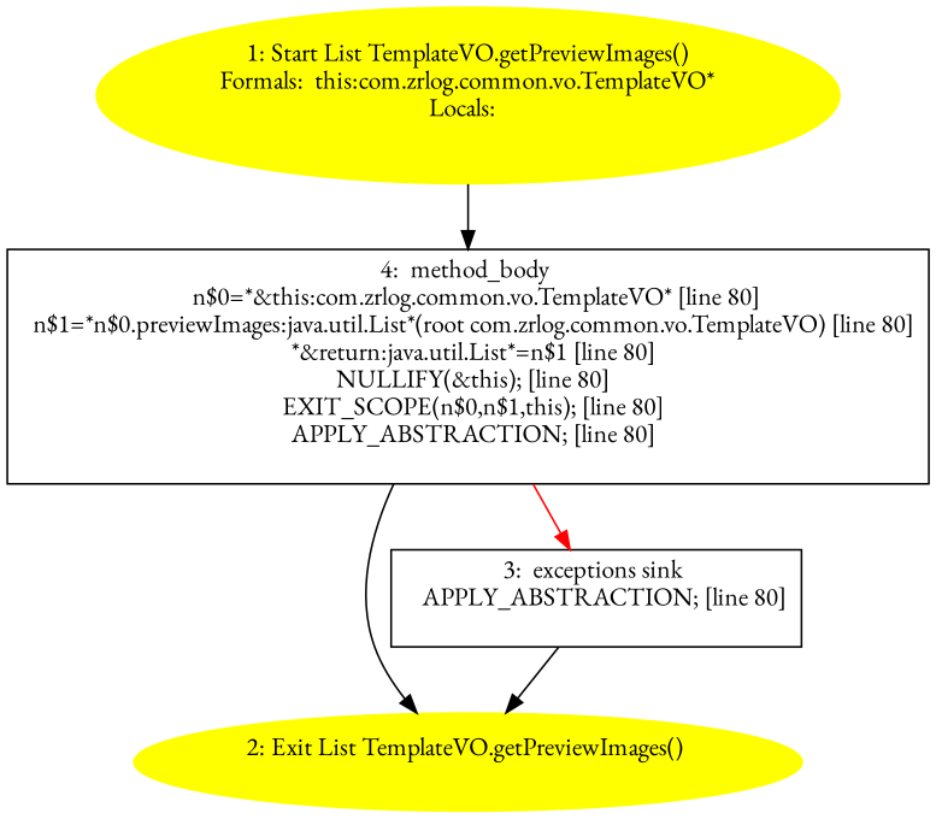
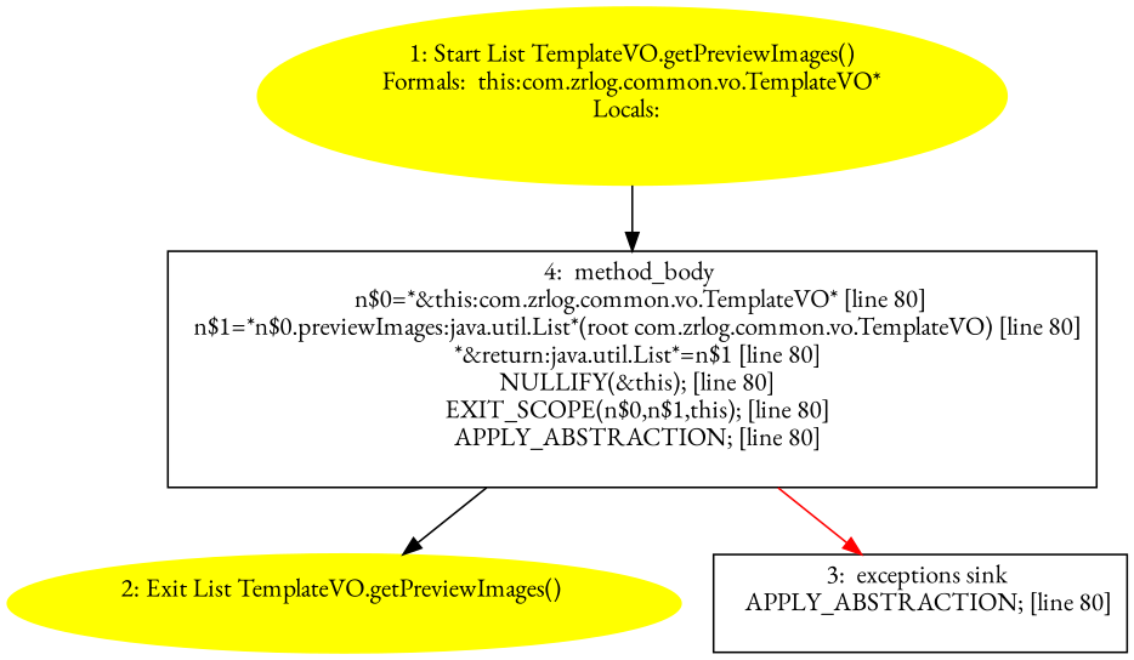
  digraph {
    fontname="EB Garamond"
    node [fontname="EB Garamond"]
    edge [fontname="EB Garamond"]
    n1 [color=yellow label="1: Start List TemplateVO.getPreviewImages()\nFormals:  this:com.zrlog.common.vo.TemplateVO*\nLocals:  \n  " style=filled]
    n2 [label="4:  method_body \n   n$0=*&this:com.zrlog.common.vo.TemplateVO* [line 80]\n  n$1=*n$0.previewImages:java.util.List*(root com.zrlog.common.vo.TemplateVO) [line 80]\n  *&return:java.util.List*=n$1 [line 80]\n  NULLIFY(&this); [line 80]\n  EXIT_SCOPE(n$0,n$1,this); [line 80]\n  APPLY_ABSTRACTION; [line 80]\n " shape=box]
    n3 [color=yellow label="2: Exit List TemplateVO.getPreviewImages() \n  " style=filled]
    n4 [label="3:  exceptions sink \n   APPLY_ABSTRACTION; [line 80]\n " shape=box]
    n1 -> n2
    n2 -> n3
    n2 -> n4 [color=red]
-   n4 -> n3
  }
